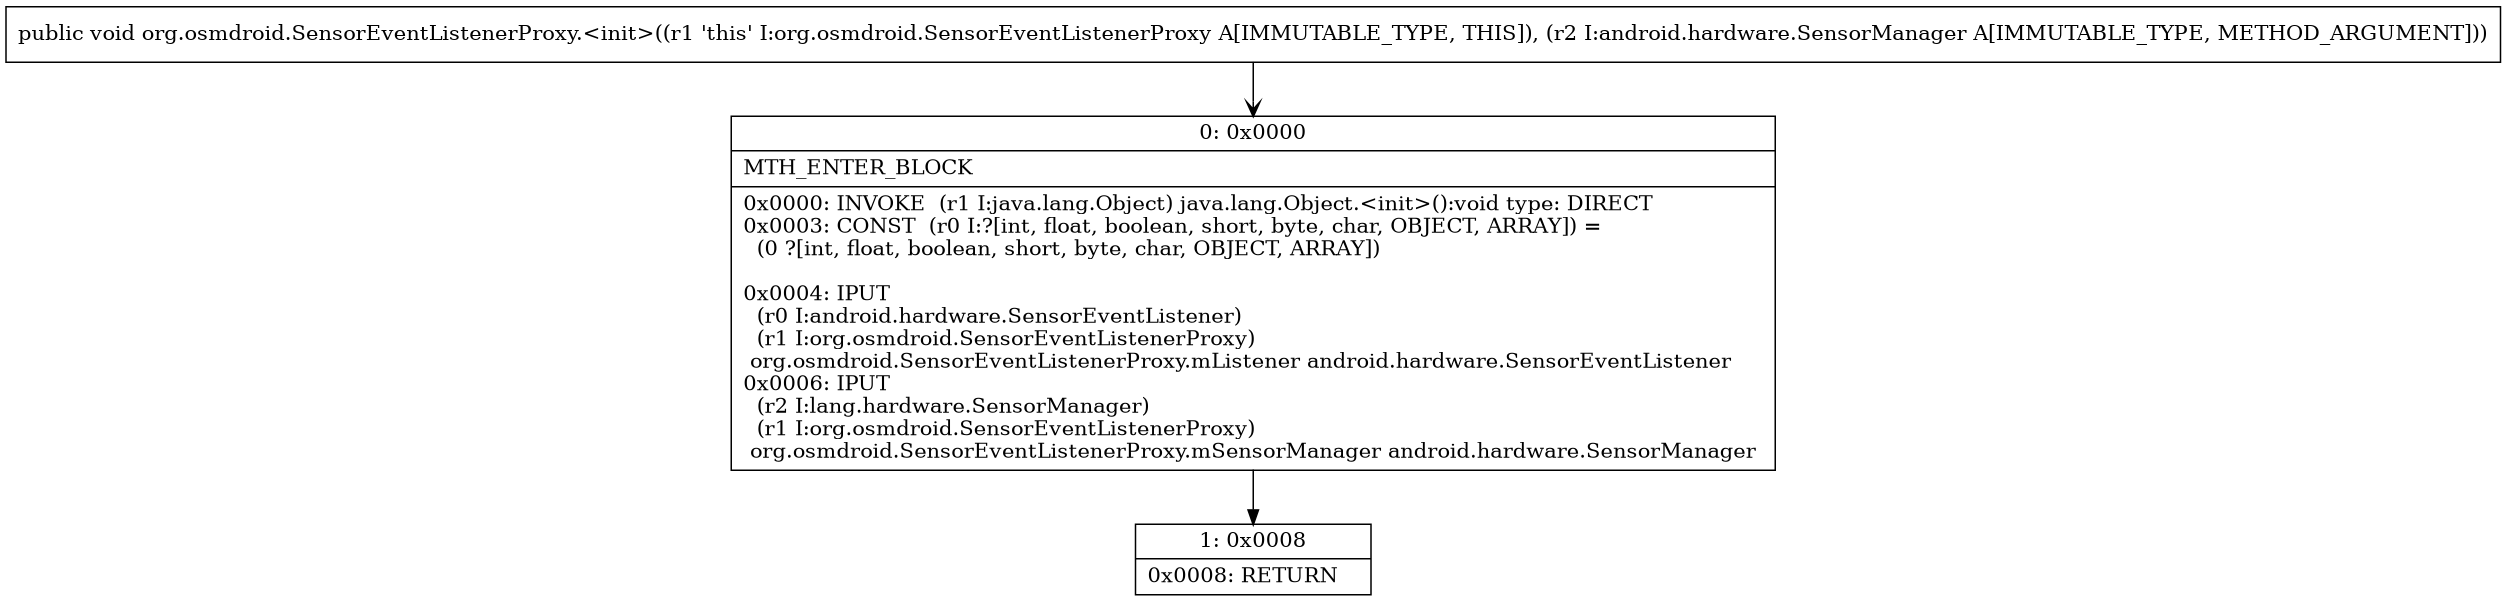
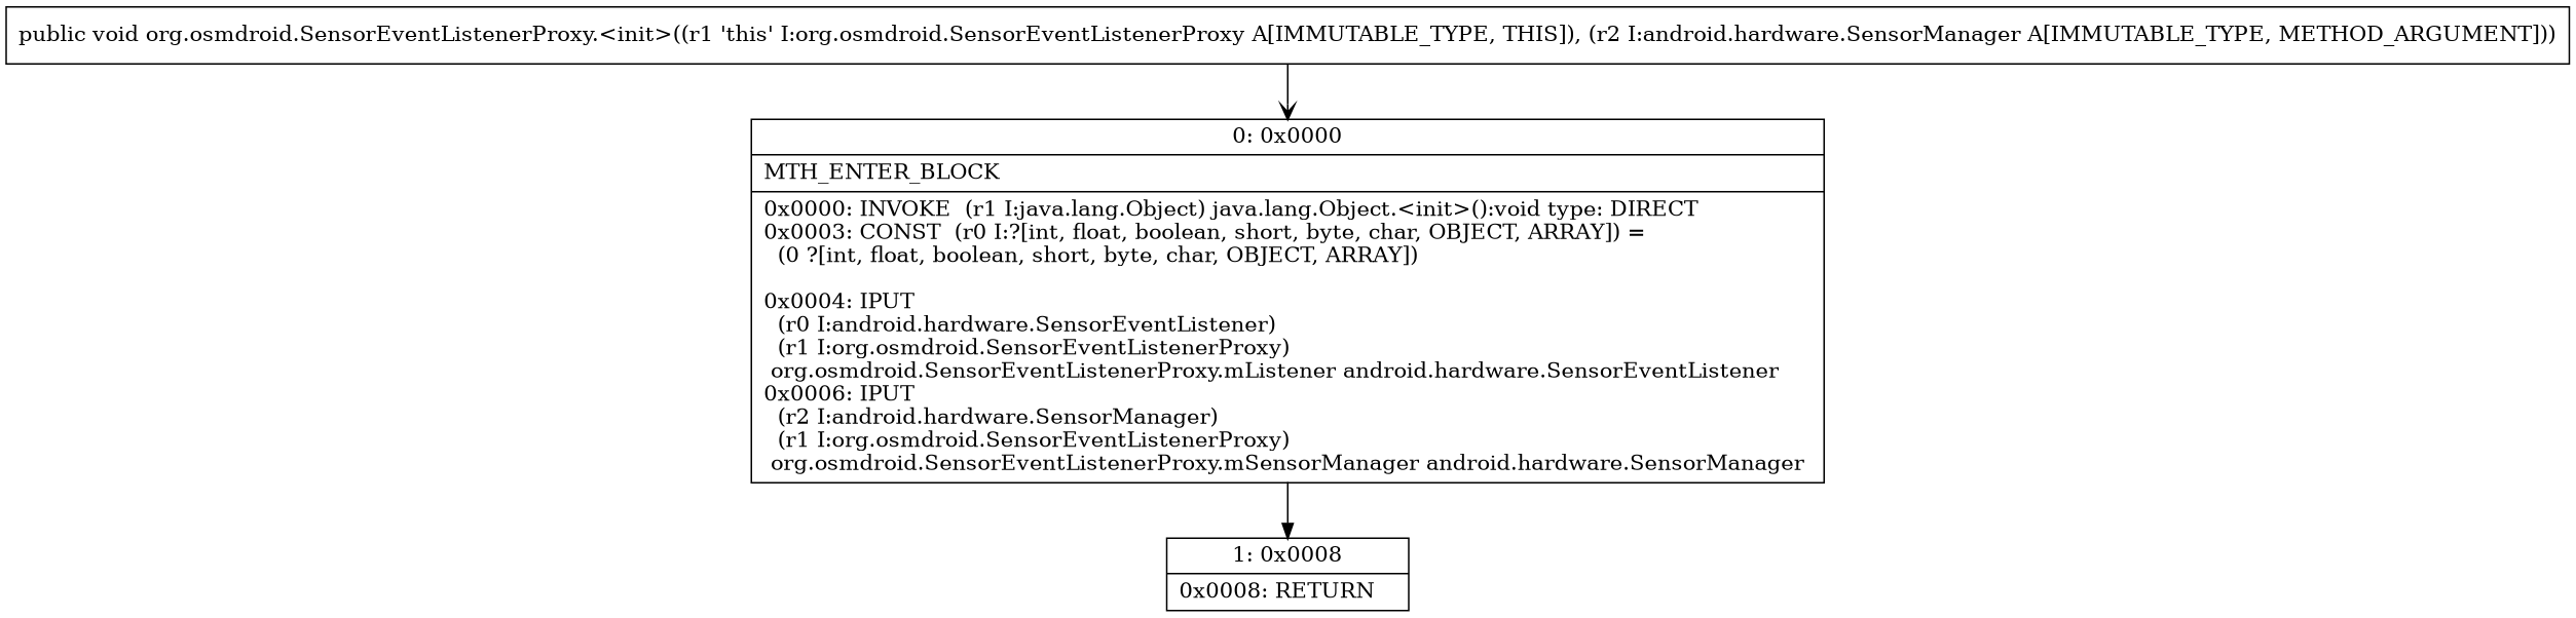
  digraph {
    node [shape=record]
-   n1 [label="{0\:\ 0x0000|MTH_ENTER_BLOCK\l|0x0000: INVOKE  (r1 I:java.lang.Object) java.lang.Object.\<init\>():void type: DIRECT \l0x0003: CONST  (r0 I:?[int, float, boolean, short, byte, char, OBJECT, ARRAY]) = \l  (0 ?[int, float, boolean, short, byte, char, OBJECT, ARRAY])\l \l0x0004: IPUT  \l  (r0 I:android.hardware.SensorEventListener)\l  (r1 I:org.osmdroid.SensorEventListenerProxy)\l org.osmdroid.SensorEventListenerProxy.mListener android.hardware.SensorEventListener \l0x0006: IPUT  \l  (r2 I:lang.hardware.SensorManager)\l  (r1 I:org.osmdroid.SensorEventListenerProxy)\l org.osmdroid.SensorEventListenerProxy.mSensorManager android.hardware.SensorManager \l}"]
+   n1 [label="{0\:\ 0x0000|MTH_ENTER_BLOCK\l|0x0000: INVOKE  (r1 I:java.lang.Object) java.lang.Object.\<init\>():void type: DIRECT \l0x0003: CONST  (r0 I:?[int, float, boolean, short, byte, char, OBJECT, ARRAY]) = \l  (0 ?[int, float, boolean, short, byte, char, OBJECT, ARRAY])\l \l0x0004: IPUT  \l  (r0 I:android.hardware.SensorEventListener)\l  (r1 I:org.osmdroid.SensorEventListenerProxy)\l org.osmdroid.SensorEventListenerProxy.mListener android.hardware.SensorEventListener \l0x0006: IPUT  \l  (r2 I:android.hardware.SensorManager)\l  (r1 I:org.osmdroid.SensorEventListenerProxy)\l org.osmdroid.SensorEventListenerProxy.mSensorManager android.hardware.SensorManager \l}"]
    n2 [label="{1\:\ 0x0008|0x0008: RETURN   \l}"]
    n3 [label="{public void org.osmdroid.SensorEventListenerProxy.\<init\>((r1 'this' I:org.osmdroid.SensorEventListenerProxy A[IMMUTABLE_TYPE, THIS]), (r2 I:android.hardware.SensorManager A[IMMUTABLE_TYPE, METHOD_ARGUMENT])) }"]
    n1 -> n2 [arrowhead=normal]
    n3 -> n1 [arrowhead=vee]
  }
